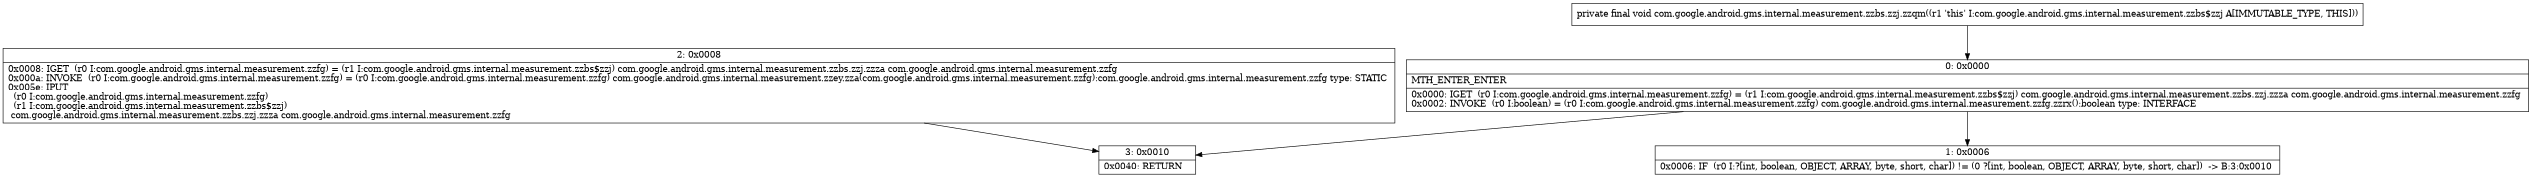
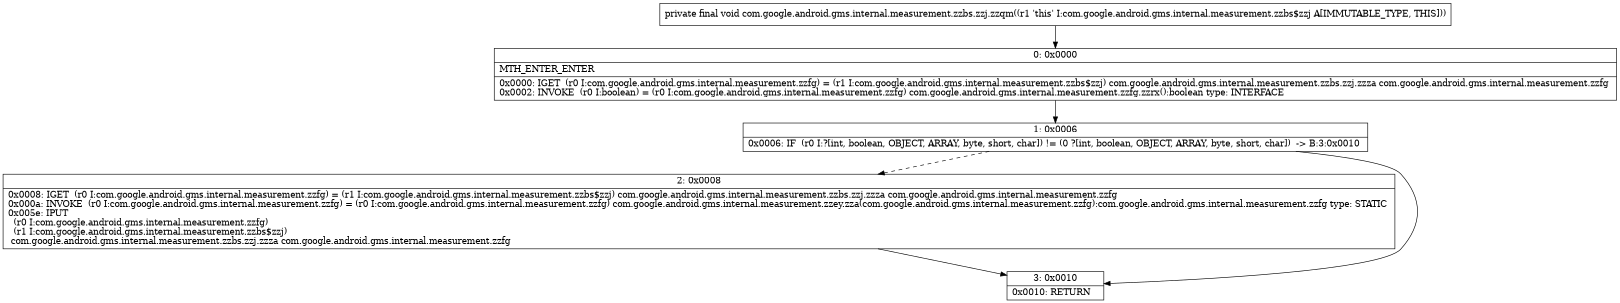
  digraph {
    node [shape=record]
    n1 [label="{0\:\ 0x0000|MTH_ENTER_ENTER\l|0x0000: IGET  (r0 I:com.google.android.gms.internal.measurement.zzfg) = (r1 I:com.google.android.gms.internal.measurement.zzbs$zzj) com.google.android.gms.internal.measurement.zzbs.zzj.zzza com.google.android.gms.internal.measurement.zzfg \l0x0002: INVOKE  (r0 I:boolean) = (r0 I:com.google.android.gms.internal.measurement.zzfg) com.google.android.gms.internal.measurement.zzfg.zzrx():boolean type: INTERFACE \l}"]
    n2 [label="{1\:\ 0x0006|0x0006: IF  (r0 I:?[int, boolean, OBJECT, ARRAY, byte, short, char]) != (0 ?[int, boolean, OBJECT, ARRAY, byte, short, char])  \-\> B:3:0x0010 \l}"]
    n3 [label="{2\:\ 0x0008|0x0008: IGET  (r0 I:com.google.android.gms.internal.measurement.zzfg) = (r1 I:com.google.android.gms.internal.measurement.zzbs$zzj) com.google.android.gms.internal.measurement.zzbs.zzj.zzza com.google.android.gms.internal.measurement.zzfg \l0x000a: INVOKE  (r0 I:com.google.android.gms.internal.measurement.zzfg) = (r0 I:com.google.android.gms.internal.measurement.zzfg) com.google.android.gms.internal.measurement.zzey.zza(com.google.android.gms.internal.measurement.zzfg):com.google.android.gms.internal.measurement.zzfg type: STATIC \l0x005e: IPUT  \l  (r0 I:com.google.android.gms.internal.measurement.zzfg)\l  (r1 I:com.google.android.gms.internal.measurement.zzbs$zzj)\l com.google.android.gms.internal.measurement.zzbs.zzj.zzza com.google.android.gms.internal.measurement.zzfg \l}"]
-   n4 [label="{3\:\ 0x0010|0x0040: RETURN   \l}"]
+   n4 [label="{3\:\ 0x0010|0x0010: RETURN   \l}"]
    n5 [label="{private final void com.google.android.gms.internal.measurement.zzbs.zzj.zzqm((r1 'this' I:com.google.android.gms.internal.measurement.zzbs$zzj A[IMMUTABLE_TYPE, THIS])) }"]
    n1 -> n2
-   n1 -> n4
+   n2 -> n3 [style=dashed]
+   n2 -> n4
    n3 -> n4
    n5 -> n1
  }
